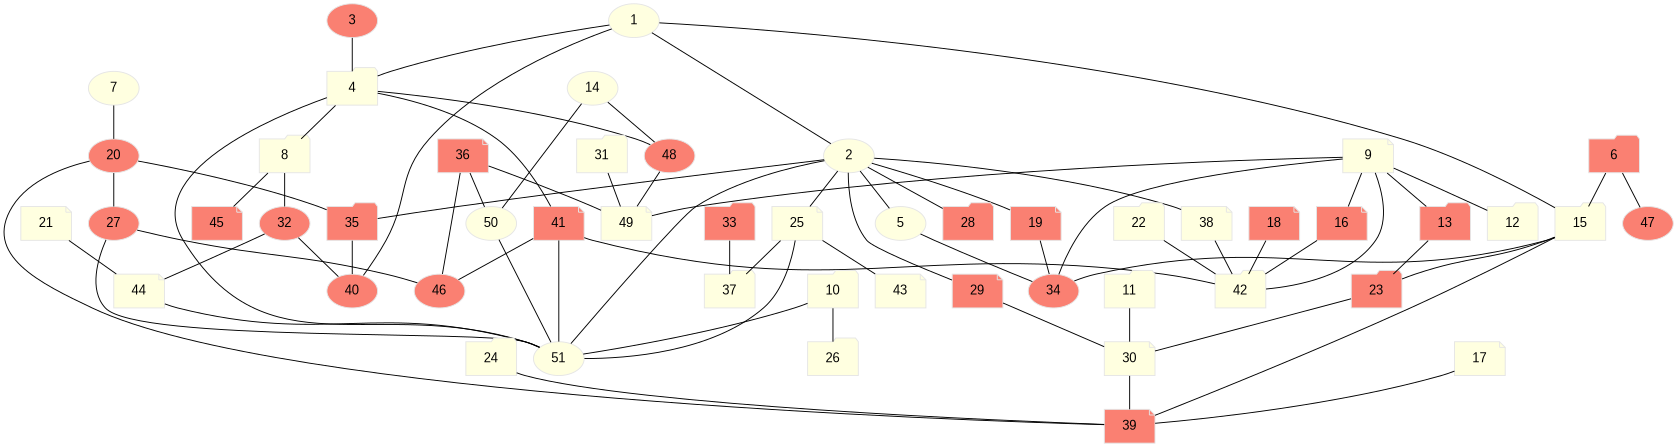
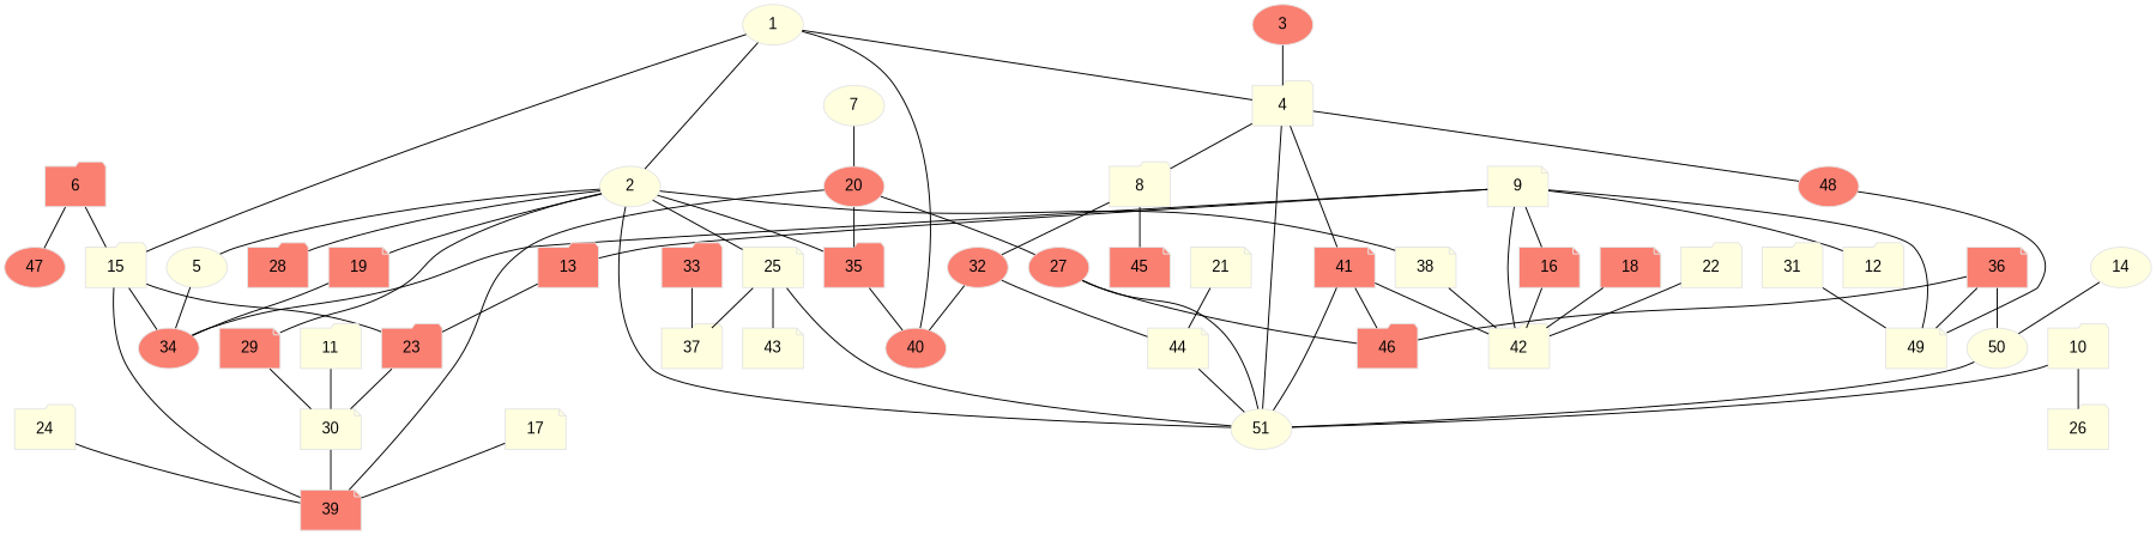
  graph {
    fontname="Liberation Sans"
    node [color=gray90 fillcolor=lightyellow fontname="Liberation Sans" shape=folder style=filled]
    edge [fontname="Liberation Sans" weight=1.0]
    1 [shape=ellipse]
    2 [shape=ellipse]
    4
    15
    40 [fillcolor=salmon shape=ellipse]
    5 [shape=ellipse]
    19 [fillcolor=salmon shape=note]
    25 [shape=note]
    28 [fillcolor=salmon]
    29 [fillcolor=salmon shape=note]
    35 [fillcolor=salmon]
    38 [shape=note]
    51 [shape=ellipse]
    8
    41 [fillcolor=salmon shape=note]
    48 [fillcolor=salmon shape=ellipse]
    9 [shape=note]
    34 [fillcolor=salmon shape=ellipse]
    12
    13 [fillcolor=salmon]
    16 [fillcolor=salmon shape=note]
    42
    49 [shape=note]
    23 [fillcolor=salmon]
    39 [fillcolor=salmon shape=note]
    37
    43 [shape=note]
    30 [shape=note]
    3 [fillcolor=salmon shape=ellipse]
    32 [fillcolor=salmon shape=ellipse]
    45 [fillcolor=salmon shape=note]
-   46 [fillcolor=salmon shape=ellipse]
+   46 [fillcolor=salmon]
    21 [shape=note]
    44 [shape=note]
    6 [fillcolor=salmon]
    47 [fillcolor=salmon shape=ellipse]
    7 [shape=ellipse]
    20 [fillcolor=salmon shape=ellipse]
    27 [fillcolor=salmon shape=ellipse]
    10
    26
    11
    14 [shape=ellipse]
    50 [shape=ellipse]
    17 [shape=note]
    18 [fillcolor=salmon shape=note]
    22
    24
    31
    33 [fillcolor=salmon]
    36 [fillcolor=salmon shape=note]
    1 -- 2
    1 -- 4
    1 -- 15
    1 -- 40
    2 -- 5
    2 -- 19
    2 -- 25
    2 -- 28
    2 -- 29
    2 -- 35
    2 -- 38
    2 -- 51
    4 -- 51
    4 -- 8
    4 -- 41
    4 -- 48
    15 -- 34
    15 -- 23
    15 -- 39
    5 -- 34
    19 -- 34
    25 -- 51
    25 -- 37
    25 -- 43
    29 -- 30
    35 -- 40
    38 -- 42
    8 -- 32
    8 -- 45
    41 -- 51
    41 -- 42
    41 -- 46
    48 -- 49
    9 -- 34
    9 -- 12
    9 -- 13
    9 -- 16
    9 -- 42
    9 -- 49
    13 -- 23
    16 -- 42
    23 -- 30
    30 -- 39
    3 -- 4
    32 -- 40
    32 -- 44
    21 -- 44
    44 -- 51
    6 -- 15
    6 -- 47
    7 -- 20
    20 -- 35
    20 -- 39
    20 -- 27
    27 -- 51
    27 -- 46
    10 -- 51
    10 -- 26
    11 -- 30
-   14 -- 48
    14 -- 50
    50 -- 51
    17 -- 39
    18 -- 42
    22 -- 42
    24 -- 39
    31 -- 49
    33 -- 37
    36 -- 49
    36 -- 46
    36 -- 50 [weight=2.0]
  }
